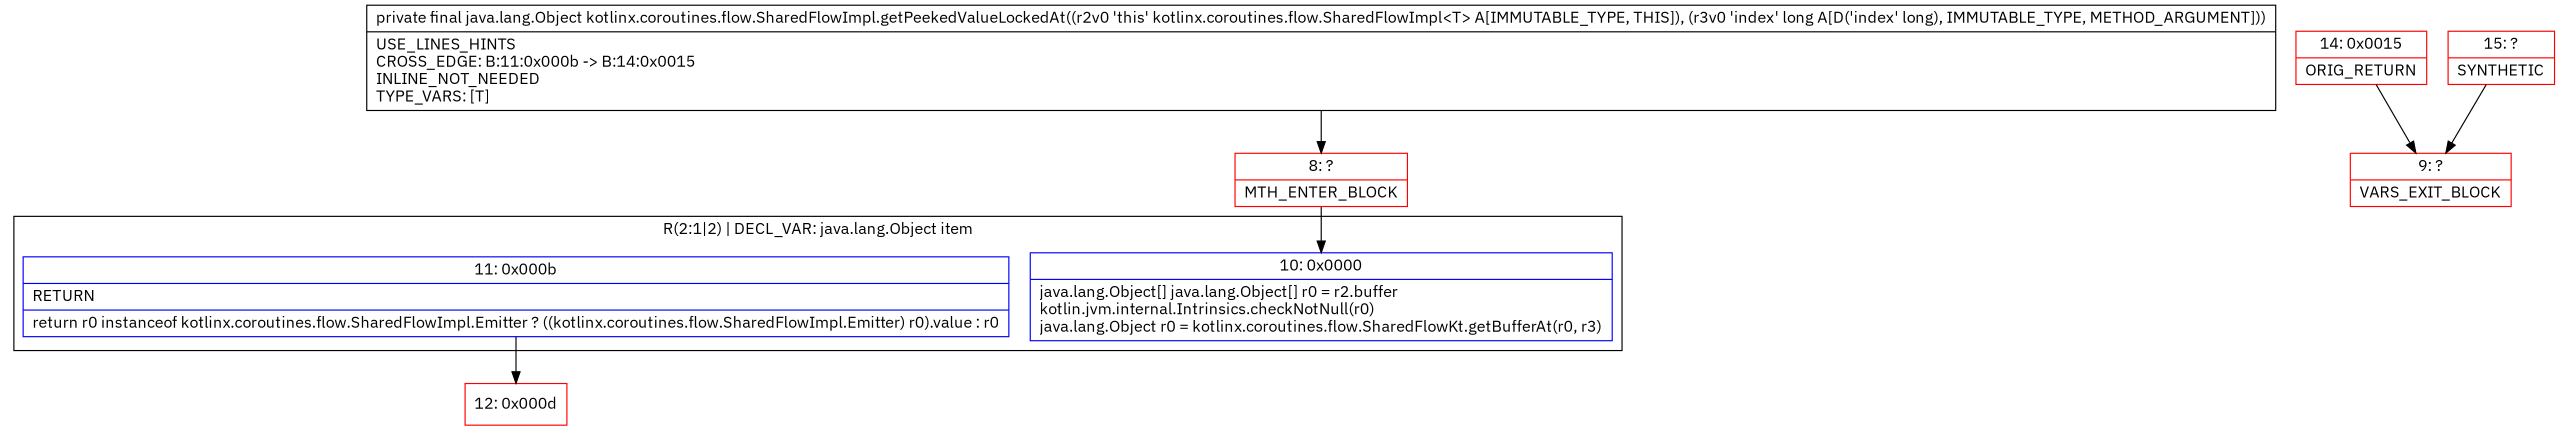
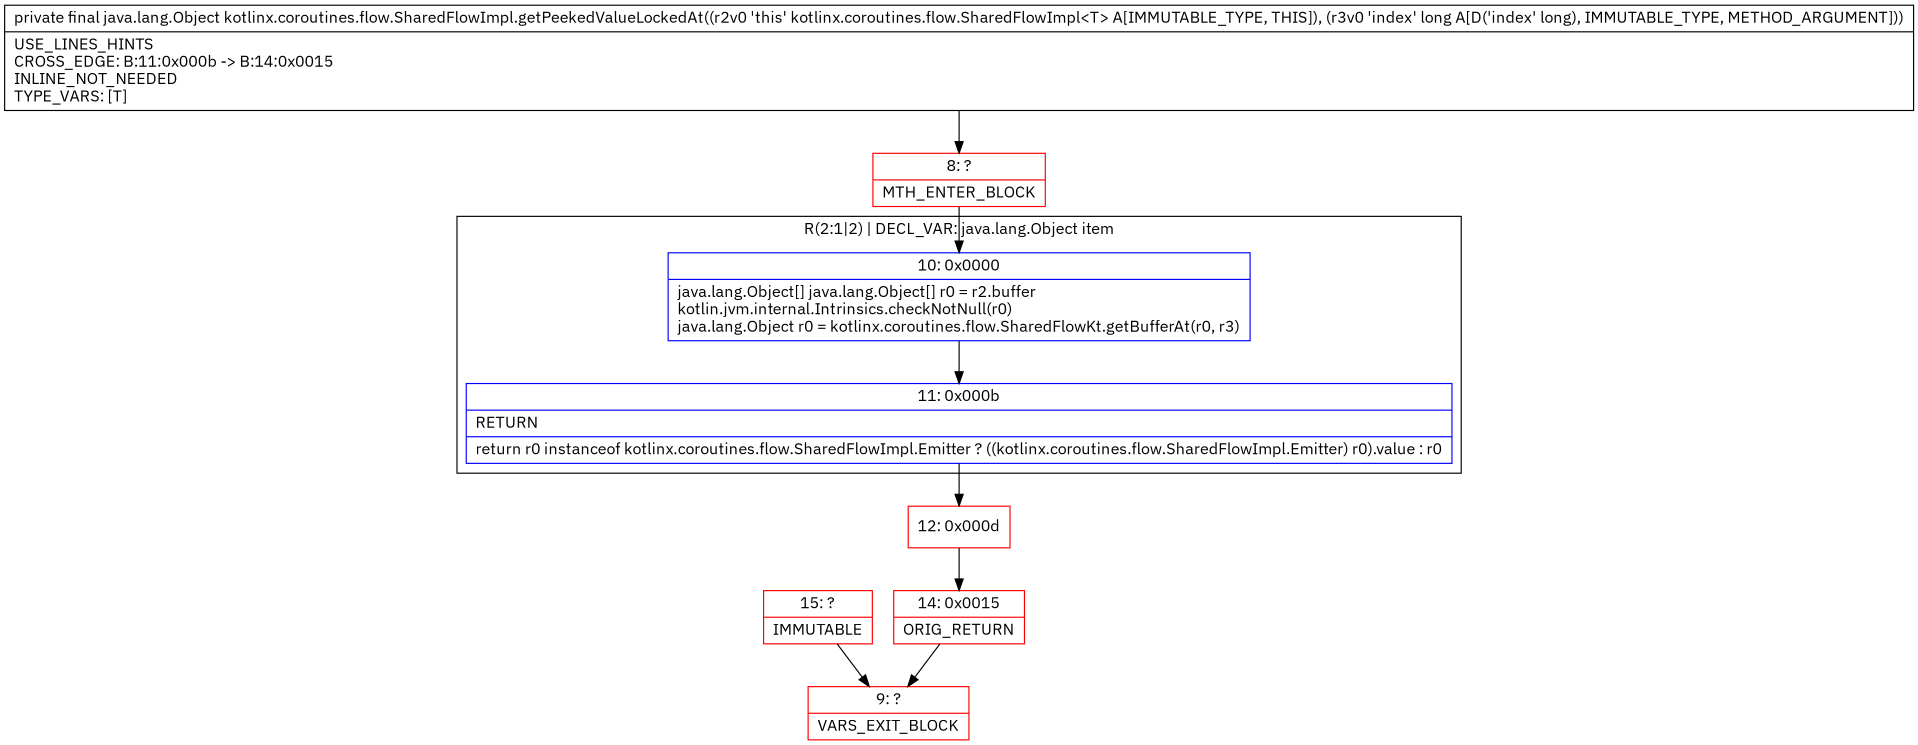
  digraph {
    fontname="IBM Plex Sans"
    node [color=red fontname="IBM Plex Sans" shape=record]
    edge [fontname="IBM Plex Sans"]
    n1 [color=blue label="{10\:\ 0x0000|java.lang.Object[] java.lang.Object[] r0 = r2.buffer\lkotlin.jvm.internal.Intrinsics.checkNotNull(r0)\ljava.lang.Object r0 = kotlinx.coroutines.flow.SharedFlowKt.getBufferAt(r0, r3)\l}"]
    n2 [color=blue label="{11\:\ 0x000b|RETURN\l|return r0 instanceof kotlinx.coroutines.flow.SharedFlowImpl.Emitter ? ((kotlinx.coroutines.flow.SharedFlowImpl.Emitter) r0).value : r0\l}"]
    n3 [label="{12\:\ 0x000d}"]
    n4 [label="{14\:\ 0x0015|ORIG_RETURN\l}"]
-   n5 [label="{15\:\ ?|SYNTHETIC\l}"]
+   n5 [label="{15\:\ ?|IMMUTABLE\l}"]
    n6 [label="{9\:\ ?|VARS_EXIT_BLOCK\l}"]
    n7 [label="{8\:\ ?|MTH_ENTER_BLOCK\l}"]
    n8 [label="{private final java.lang.Object kotlinx.coroutines.flow.SharedFlowImpl.getPeekedValueLockedAt((r2v0 'this' kotlinx.coroutines.flow.SharedFlowImpl\<T\> A[IMMUTABLE_TYPE, THIS]), (r3v0 'index' long A[D('index' long), IMMUTABLE_TYPE, METHOD_ARGUMENT]))  | USE_LINES_HINTS\lCROSS_EDGE: B:11:0x000b \-\> B:14:0x0015\lINLINE_NOT_NEEDED\lTYPE_VARS: [T]\l}" color=""]
    subgraph cluster_1 {
      label="R(2:1|2) | DECL_VAR: java.lang.Object item\l"
      n1
      n2
    }
+   n1 -> n2
    n2 -> n3
+   n3 -> n4
    n4 -> n6
    n5 -> n6
    n7 -> n1
    n8 -> n7
  }
